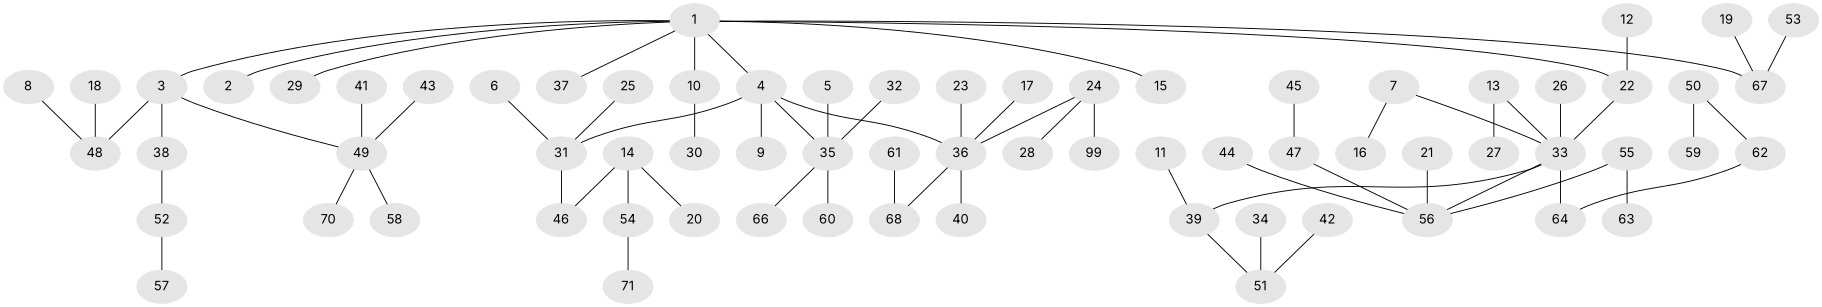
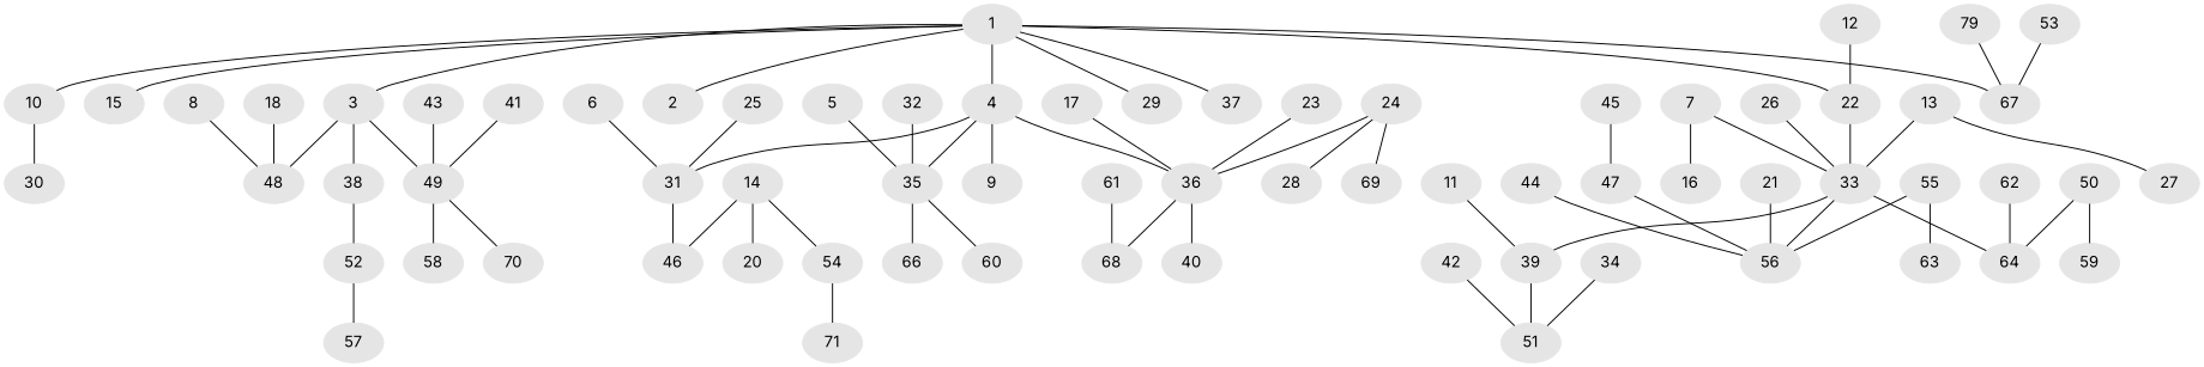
  graph {
    fontname=Inter
    node [color=gray90 fontname=Inter style=filled]
    edge [fontname=Inter weight=1.0]
    1
    2
    3
    4
    10
    15
    22
    29
    37
    67
    38
    48
    49
    9
    31
    35
    36
    30
    33
    52
    58
    70
    46
    60
    66
    40
    68
    5
    6
    7
    16
    39
    56
    64
    8
    11
    51
    12
    13
    27
    14
    20
    54
    71
    17
    18
-   19
+   19 [label=79]
    21
    23
    24
    28
-   69 [label=99]
+   69
    25
    26
    32
    34
    57
    41
    42
    43
    44
    45
    47
    50
    59
    53
    55
    63
    61
    62
    1 -- 2
    1 -- 3
    1 -- 4
    1 -- 10
    1 -- 15
    1 -- 22
    1 -- 29
    1 -- 37
    1 -- 67
    3 -- 38
    3 -- 48
    3 -- 49
    4 -- 9
    4 -- 31
    4 -- 35
    4 -- 36
    10 -- 30
    22 -- 33
    38 -- 52
    49 -- 58
    49 -- 70
    31 -- 46
    35 -- 60
    35 -- 66
    36 -- 40
    36 -- 68
    33 -- 39
    33 -- 56
    33 -- 64
    52 -- 57
    5 -- 35
    6 -- 31
    7 -- 33
    7 -- 16
    39 -- 51
    8 -- 48
    11 -- 39
    12 -- 22
    13 -- 33
    13 -- 27
    14 -- 46
    14 -- 20
    14 -- 54
    54 -- 71
    17 -- 36
    18 -- 48
    19 -- 67
    21 -- 56
    23 -- 36
    24 -- 36
    24 -- 28
    24 -- 69
    25 -- 31
    26 -- 33
    32 -- 35
    34 -- 51
    41 -- 49
    42 -- 51
    43 -- 49
    44 -- 56
    45 -- 47
    47 -- 56
-   50 -- 62
+   50 -- 64
    50 -- 59
    53 -- 67
    55 -- 56
    55 -- 63
    61 -- 68
    62 -- 64
  }
